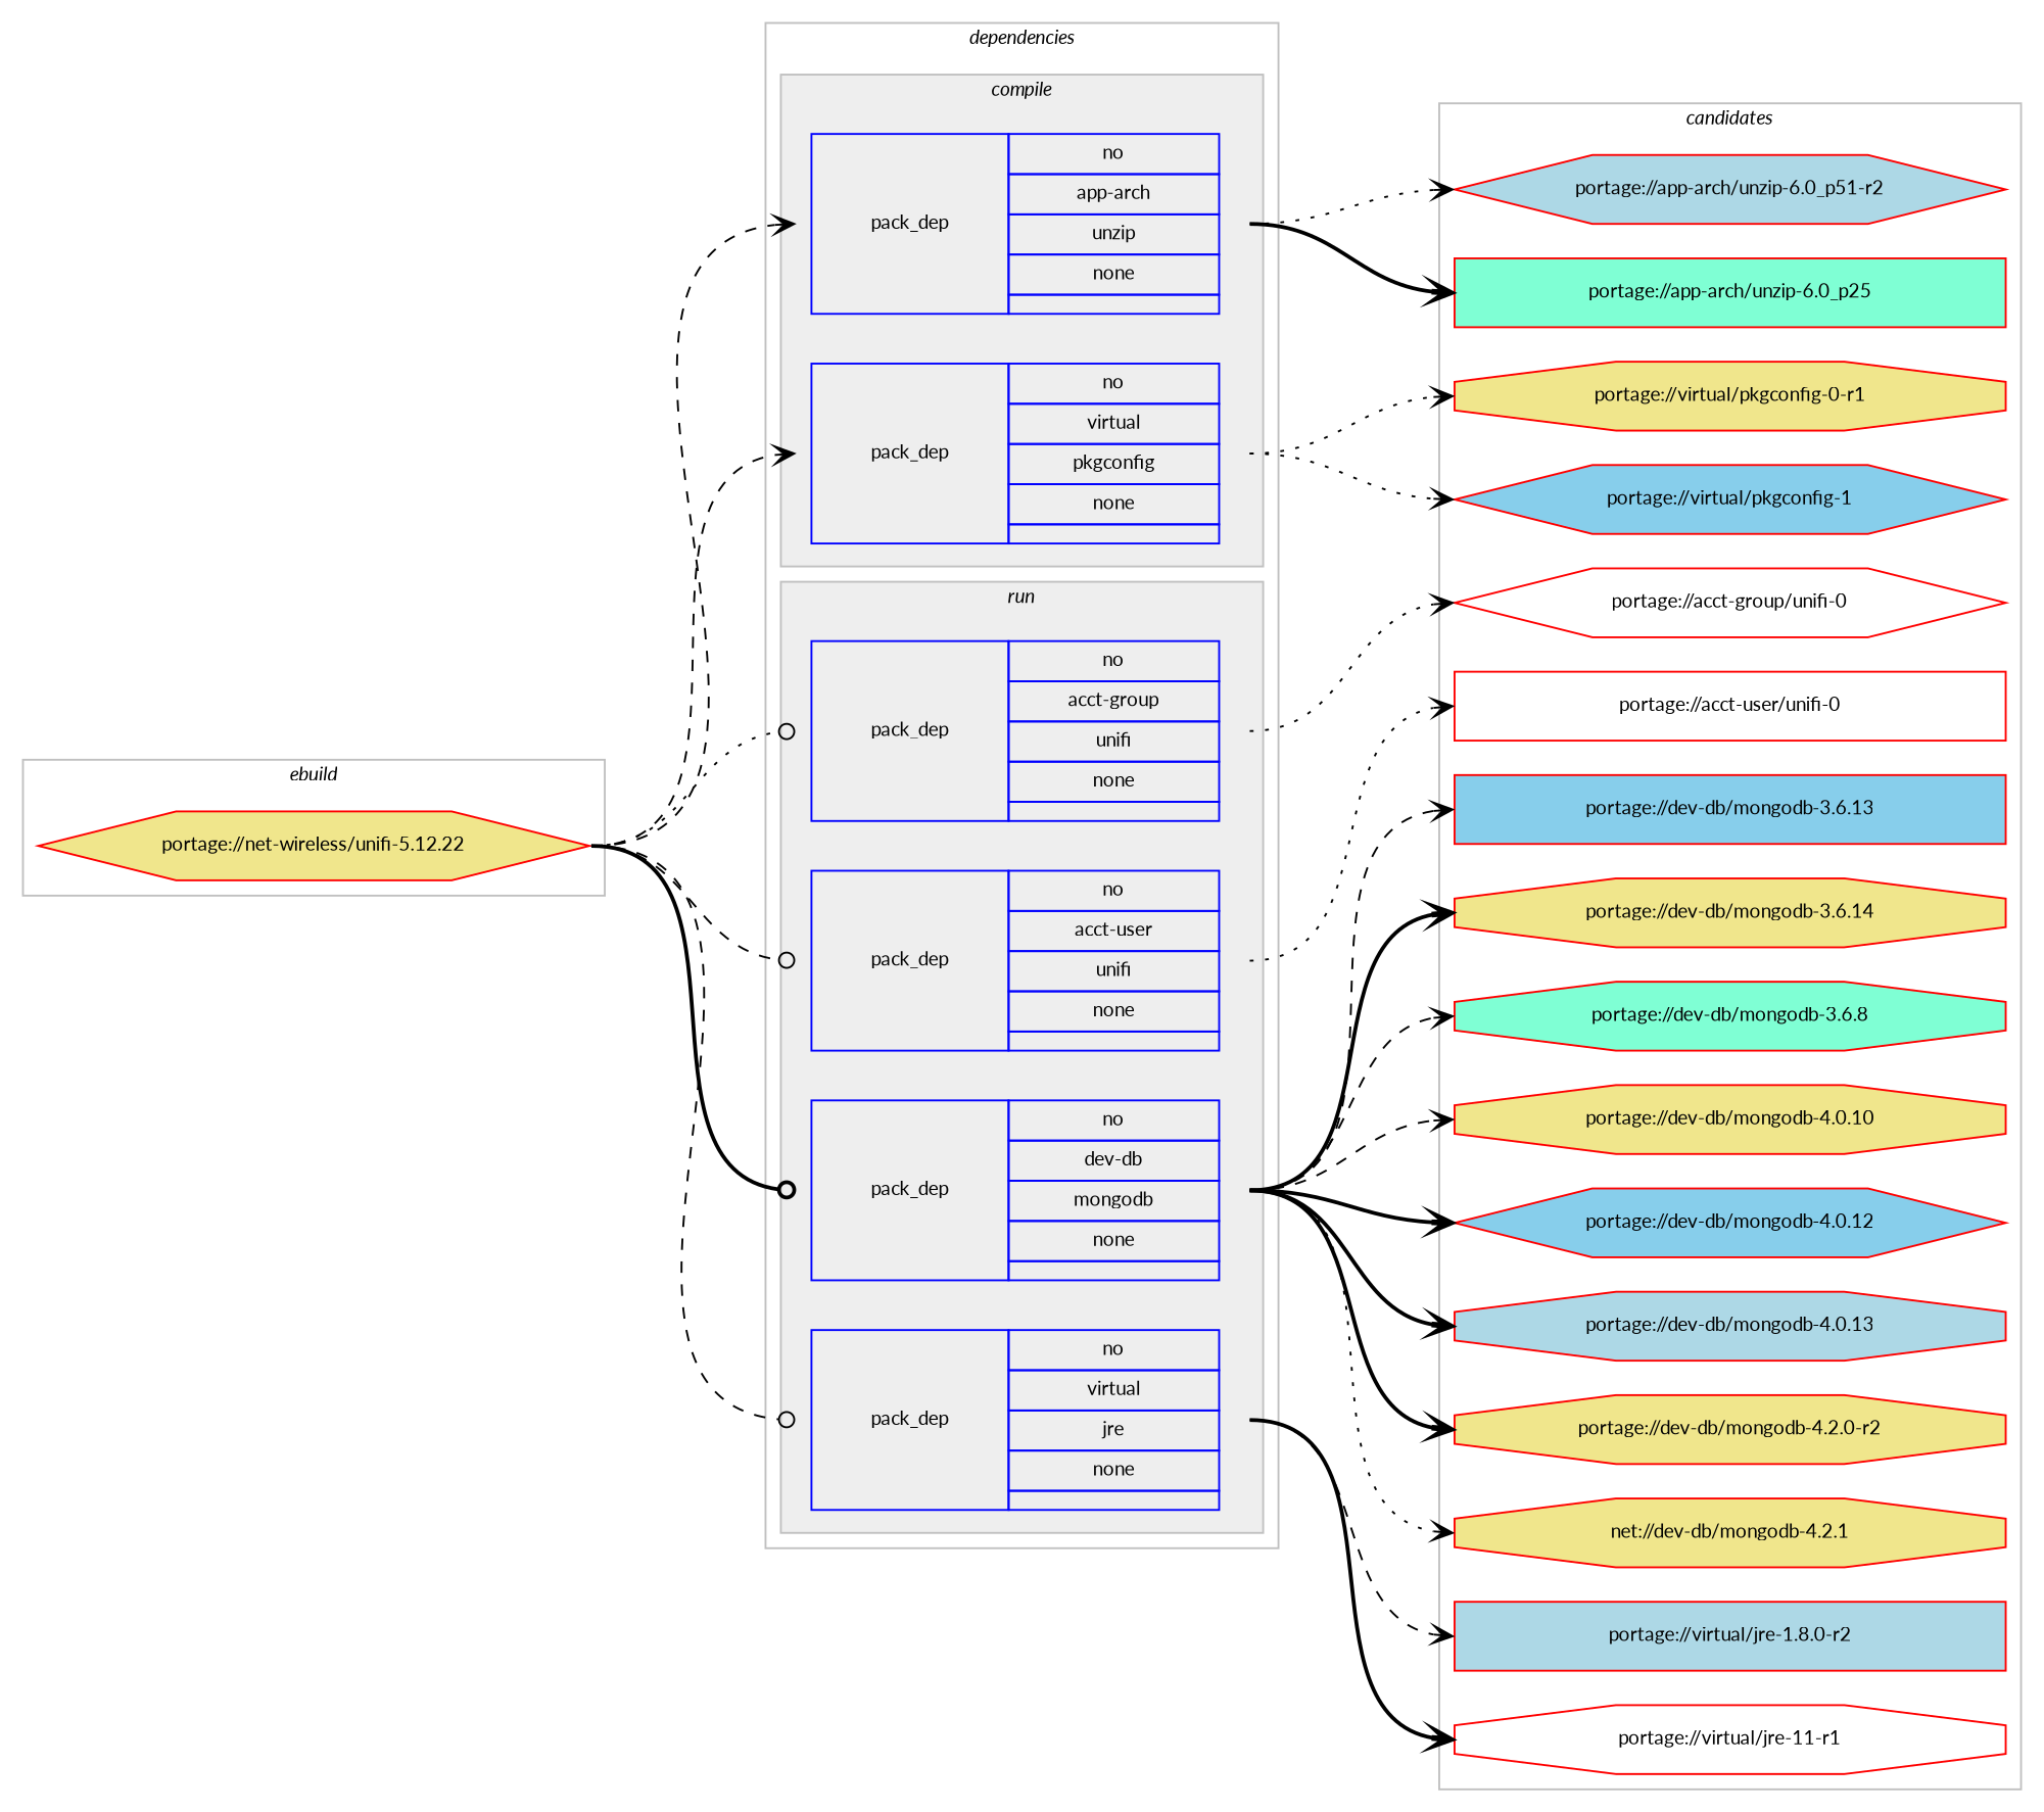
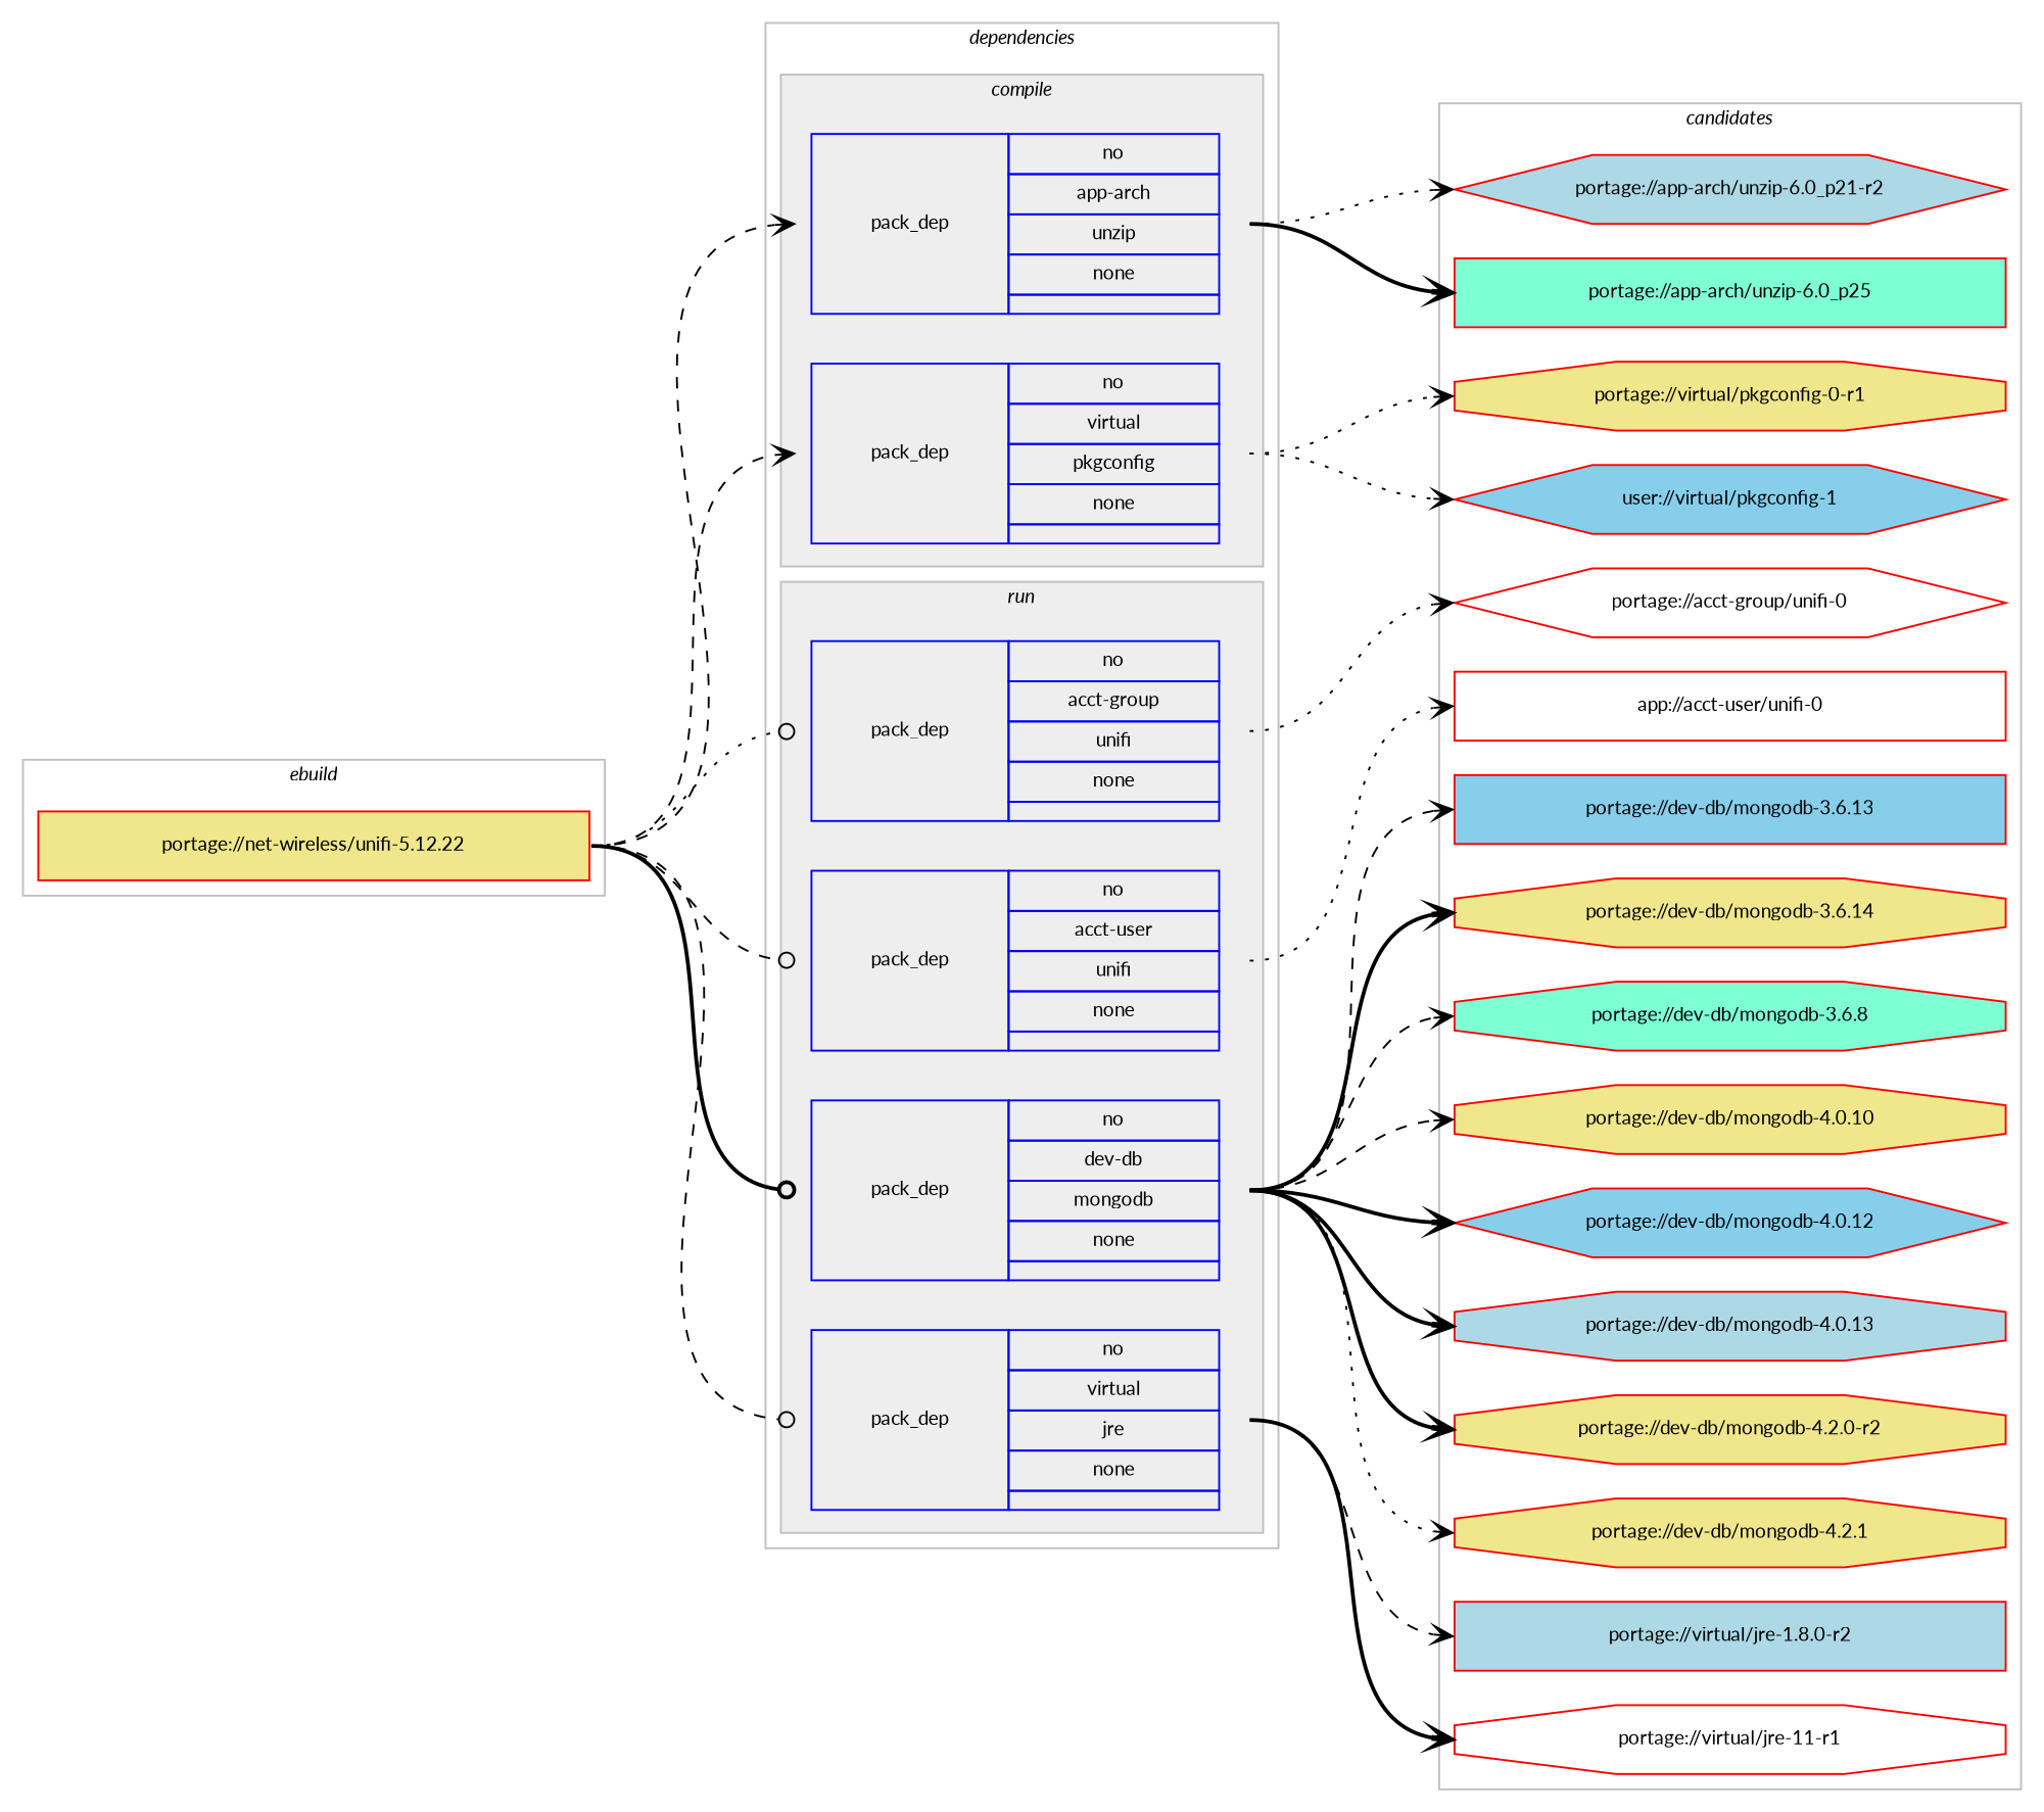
  digraph {
    compound=true
    concentrate=true
    fontname=Lato
    fontsize=10
    newrank=true
    rankdir=LR
    ranksep=1.5
    node [color=red fontname=Lato fontsize=10 shape=octagon style=filled]
    edge [arrowhead=vee fontname=Lato headport=w style=dashed tailport=e weight=100]
-   n1 [fillcolor=khaki label="portage://net-wireless/unifi-5.12.22" shape=hexagon width=4]
+   n1 [fillcolor=khaki label="portage://net-wireless/unifi-5.12.22" shape=box width=4]
    n2 [color=blue label=<<TABLE BORDER="0" CELLBORDER="1" CELLSPACING="0" CELLPADDING="4" WIDTH="220"><TR><TD ROWSPAN="6" CELLPADDING="30">pack_dep</TD></TR><TR><TD WIDTH="110">no</TD></TR><TR><TD>app-arch</TD></TR><TR><TD>unzip</TD></TR><TR><TD>none</TD></TR><TR><TD></TD></TR></TABLE>> shape=none style=""]
    n3 [color=blue label=<<TABLE BORDER="0" CELLBORDER="1" CELLSPACING="0" CELLPADDING="4" WIDTH="220"><TR><TD ROWSPAN="6" CELLPADDING="30">pack_dep</TD></TR><TR><TD WIDTH="110">no</TD></TR><TR><TD>virtual</TD></TR><TR><TD>pkgconfig</TD></TR><TR><TD>none</TD></TR><TR><TD></TD></TR></TABLE>> shape=none style=""]
    n4 [color=blue label=<<TABLE BORDER="0" CELLBORDER="1" CELLSPACING="0" CELLPADDING="4" WIDTH="220"><TR><TD ROWSPAN="6" CELLPADDING="30">pack_dep</TD></TR><TR><TD WIDTH="110">no</TD></TR><TR><TD>acct-group</TD></TR><TR><TD>unifi</TD></TR><TR><TD>none</TD></TR><TR><TD></TD></TR></TABLE>> shape=none style=""]
    n5 [color=blue label=<<TABLE BORDER="0" CELLBORDER="1" CELLSPACING="0" CELLPADDING="4" WIDTH="220"><TR><TD ROWSPAN="6" CELLPADDING="30">pack_dep</TD></TR><TR><TD WIDTH="110">no</TD></TR><TR><TD>acct-user</TD></TR><TR><TD>unifi</TD></TR><TR><TD>none</TD></TR><TR><TD></TD></TR></TABLE>> shape=none style=""]
    n6 [color=blue label=<<TABLE BORDER="0" CELLBORDER="1" CELLSPACING="0" CELLPADDING="4" WIDTH="220"><TR><TD ROWSPAN="6" CELLPADDING="30">pack_dep</TD></TR><TR><TD WIDTH="110">no</TD></TR><TR><TD>dev-db</TD></TR><TR><TD>mongodb</TD></TR><TR><TD>none</TD></TR><TR><TD></TD></TR></TABLE>> shape=none style=""]
    n7 [color=blue label=<<TABLE BORDER="0" CELLBORDER="1" CELLSPACING="0" CELLPADDING="4" WIDTH="220"><TR><TD ROWSPAN="6" CELLPADDING="30">pack_dep</TD></TR><TR><TD WIDTH="110">no</TD></TR><TR><TD>virtual</TD></TR><TR><TD>jre</TD></TR><TR><TD>none</TD></TR><TR><TD></TD></TR></TABLE>> shape=none style=""]
-   n8 [fillcolor=lightblue label="portage://app-arch/unzip-6.0_p51-r2" shape=hexagon width=4]
+   n8 [fillcolor=lightblue label="portage://app-arch/unzip-6.0_p21-r2" shape=hexagon width=4]
    n9 [fillcolor=aquamarine label="portage://app-arch/unzip-6.0_p25" shape=box width=4]
    n10 [fillcolor=khaki label="portage://virtual/pkgconfig-0-r1" width=4]
-   n11 [fillcolor=skyblue label="portage://virtual/pkgconfig-1" shape=hexagon width=4]
+   n11 [fillcolor=skyblue label="user://virtual/pkgconfig-1" shape=hexagon width=4]
    n12 [fillcolor=white label="portage://acct-group/unifi-0" shape=hexagon width=4]
-   n13 [fillcolor=white label="portage://acct-user/unifi-0" shape=box width=4]
+   n13 [fillcolor=white label="app://acct-user/unifi-0" shape=box width=4]
    n14 [fillcolor=skyblue label="portage://dev-db/mongodb-3.6.13" shape=box width=4]
    n15 [fillcolor=khaki label="portage://dev-db/mongodb-3.6.14" width=4]
    n16 [fillcolor=aquamarine label="portage://dev-db/mongodb-3.6.8" width=4]
    n17 [fillcolor=khaki label="portage://dev-db/mongodb-4.0.10" width=4]
    n18 [fillcolor=skyblue label="portage://dev-db/mongodb-4.0.12" shape=hexagon width=4]
    n19 [fillcolor=lightblue label="portage://dev-db/mongodb-4.0.13" width=4]
    n20 [fillcolor=khaki label="portage://dev-db/mongodb-4.2.0-r2" width=4]
-   n21 [fillcolor=khaki label="net://dev-db/mongodb-4.2.1" width=4]
+   n21 [fillcolor=khaki label="portage://dev-db/mongodb-4.2.1" width=4]
    n22 [fillcolor=lightblue label="portage://virtual/jre-1.8.0-r2" shape=box width=4]
    n23 [fillcolor=white label="portage://virtual/jre-11-r1" width=4]
    subgraph cluster_1 {
      color=gray
      label=<<i>dependencies</i>>
      subgraph cluster_2 {
        color=gray
        fillcolor="#eeeeee"
        label=<<i>compile</i>>
        style=filled
        subgraph sub_3 {
          color=gray
          fillcolor="#eeeeee"
          label=<<i>compile</i>>
          style=filled
          n2
        }
        subgraph sub_4 {
          color=gray
          fillcolor="#eeeeee"
          label=<<i>compile</i>>
          style=filled
          n3
        }
      }
      subgraph cluster_5 {
        color=gray
        fillcolor="#eeeeee"
        label=<<i>compile and run</i>>
        style=filled
      }
      subgraph cluster_6 {
        color=gray
        fillcolor="#eeeeee"
        label=<<i>run</i>>
        style=filled
        subgraph sub_7 {
          color=gray
          fillcolor="#eeeeee"
          label=<<i>run</i>>
          style=filled
          n4
        }
        subgraph sub_8 {
          color=gray
          fillcolor="#eeeeee"
          label=<<i>run</i>>
          style=filled
          n5
        }
        subgraph sub_9 {
          color=gray
          fillcolor="#eeeeee"
          label=<<i>run</i>>
          style=filled
          n6
        }
        subgraph sub_10 {
          color=gray
          fillcolor="#eeeeee"
          label=<<i>run</i>>
          style=filled
          n7
        }
      }
    }
    subgraph cluster_11 {
      color=gray
      label=<<i>ebuild</i>>
      rank=same
      n1
    }
    subgraph cluster_12 {
      color=gray
      label=<<i>candidates</i>>
      rank=same
      subgraph sub_13 {
        color=black
        label=<<i>candidates</i>>
        nodesep=1
        rank=same
        n8
        n9
      }
      subgraph sub_14 {
        color=black
        label=<<i>candidates</i>>
        nodesep=1
        rank=same
        n10
        n11
      }
      subgraph sub_15 {
        color=black
        label=<<i>candidates</i>>
        nodesep=1
        rank=same
        n12
      }
      subgraph sub_16 {
        color=black
        label=<<i>candidates</i>>
        nodesep=1
        rank=same
        n13
      }
      subgraph sub_17 {
        color=black
        label=<<i>candidates</i>>
        nodesep=1
        rank=same
        n14
        n15
        n16
        n17
        n18
        n19
        n20
        n21
      }
      subgraph sub_18 {
        color=black
        label=<<i>candidates</i>>
        nodesep=1
        rank=same
        n22
        n23
      }
    }
    n1 -> n2 [weight=20]
    n1 -> n3 [weight=20]
    n1 -> n4 [arrowhead=odot style=dotted weight=20]
    n1 -> n5 [arrowhead=odot weight=20]
    n1 -> n6 [arrowhead=odot style=bold weight=20]
    n1 -> n7 [arrowhead=odot weight=20]
    n2 -> n8 [style=dotted]
    n2 -> n9 [style=bold]
    n3 -> n10 [style=dotted]
    n3 -> n11 [style=dotted]
    n4 -> n12 [style=dotted]
    n5 -> n13 [style=dotted]
    n6 -> n14
    n6 -> n15 [style=bold]
    n6 -> n16
    n6 -> n17
    n6 -> n18 [style=bold]
    n6 -> n19 [style=bold]
    n6 -> n20 [style=bold]
    n6 -> n21 [style=dotted]
    n7 -> n22
    n7 -> n23 [style=bold]
  }
